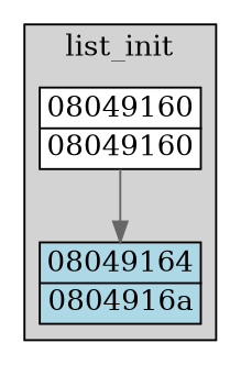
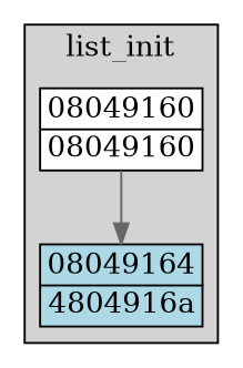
  digraph {
    node [margin=0 shape=none style="filled,solid"]
    n1 [fillcolor=white label=<<TABLE BORDER="1" CELLBORDER="0" CELLSPACING="0"><TR><TD>08049160</TD></TR><HR/><TR><TD>08049160</TD></TR></TABLE>>]
-   n2 [fillcolor=lightblue label=<<TABLE BORDER="1" CELLBORDER="0" CELLSPACING="0"><TR><TD>08049164</TD></TR><HR/><TR><TD>0804916a</TD></TR></TABLE>>]
+   n2 [fillcolor=lightblue label=<<TABLE BORDER="1" CELLBORDER="0" CELLSPACING="0"><TR><TD>08049164</TD></TR><HR/><TR><TD>4804916a</TD></TR></TABLE>>]
    subgraph cluster_1 {
      color=black
      fillcolor=lightgrey
      label=list_init
      style="filled,solid"
      n1
      n2
    }
    n1 -> n2 [color=gray40]
  }
